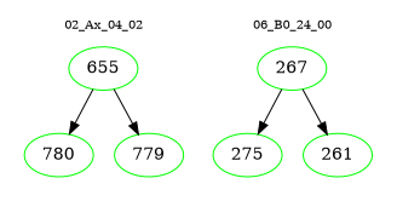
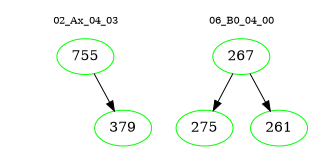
  digraph {
    node [color=green]
    edge [color=black]
-   n1 [label=655]
-   n2 [label=780]
-   n3 [label=779]
+   n1 [label=755]
+   n3 [label=379]
    n4 [label=267]
    n5 [label=275]
    n6 [label=261]
    subgraph cluster_1 {
      color=white
      fontsize=10
-     label="02_Ax_04_02"
+     label="02_Ax_04_03"
      n1
-     n2
      n3
    }
    subgraph cluster_2 {
      color=white
      fontsize=10
-     label="06_B0_24_00"
+     label="06_B0_04_00"
      n4
      n5
      n6
    }
-   n1 -> n2
    n1 -> n3
    n4 -> n5
    n4 -> n6
  }
